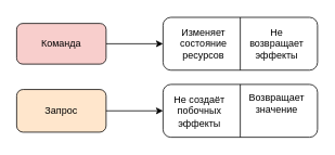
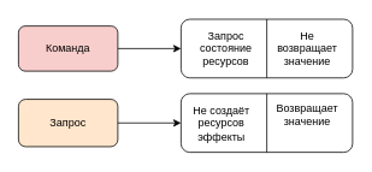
  <mxCell id="0" />
  <mxCell id="1" parent="0" />
  <mxCell id="2" value="" style="edgeStyle=orthogonalEdgeStyle;rounded=0;orthogonalLoop=1;jettySize=auto;html=1;" edge="1" parent="1" source="3" target="5"><mxGeometry relative="1" as="geometry" /></mxCell>
  <mxCell id="3" value="Команда" style="rounded=1;whiteSpace=wrap;html=1;fillColor=#f8cecc;" vertex="1" parent="1"><mxGeometry x="20" y="28" width="110" height="50" as="geometry" /></mxCell>
  <mxCell id="4" value="Запрос" style="rounded=1;whiteSpace=wrap;html=1;fillColor=#ffe6cc;" vertex="1" parent="1"><mxGeometry x="20" y="109.25" width="110" height="52.5" as="geometry" /></mxCell>
  <mxCell id="5" value="" style="whiteSpace=wrap;html=1;rounded=1;" vertex="1" parent="1"><mxGeometry x="200" y="20.5" width="190" height="65" as="geometry" /></mxCell>
  <mxCell id="6" value="" style="endArrow=none;html=1;entryX=0.5;entryY=0;entryDx=0;entryDy=0;exitX=0.5;exitY=1;exitDx=0;exitDy=0;" edge="1" parent="1" source="5" target="5"><mxGeometry width="50" height="50" relative="1" as="geometry"><mxPoint x="280" y="93" as="sourcePoint" /><mxPoint x="330" y="43" as="targetPoint" /></mxGeometry></mxCell>
- <mxCell id="7" value="Изменяет состояние ресурсов" style="text;html=1;strokeColor=none;fillColor=none;align=center;verticalAlign=middle;whiteSpace=wrap;rounded=0;" vertex="1" parent="1"><mxGeometry x="230" y="43" width="40" height="20" as="geometry" /></mxCell>
- <mxCell id="8" value="Не возвращает эффекты" style="text;html=1;strokeColor=none;fillColor=none;align=center;verticalAlign=middle;whiteSpace=wrap;rounded=0;" vertex="1" parent="1"><mxGeometry x="320" y="43" width="40" height="20" as="geometry" /></mxCell>
+ <mxCell id="7" value="Запрос состояние ресурсов" style="text;html=1;strokeColor=none;fillColor=none;align=center;verticalAlign=middle;whiteSpace=wrap;rounded=0;" vertex="1" parent="1"><mxGeometry x="230" y="43" width="40" height="20" as="geometry" /></mxCell>
+ <mxCell id="8" value="Не возвращает значение" style="text;html=1;strokeColor=none;fillColor=none;align=center;verticalAlign=middle;whiteSpace=wrap;rounded=0;" vertex="1" parent="1"><mxGeometry x="320" y="43" width="40" height="20" as="geometry" /></mxCell>
  <mxCell id="9" value="" style="edgeStyle=orthogonalEdgeStyle;rounded=0;orthogonalLoop=1;jettySize=auto;html=1;exitX=1;exitY=0.5;exitDx=0;exitDy=0;" edge="1" parent="1" target="10" source="4"><mxGeometry relative="1" as="geometry"><mxPoint x="150" y="165.5" as="sourcePoint" /></mxGeometry></mxCell>
  <mxCell id="10" value="" style="whiteSpace=wrap;html=1;rounded=1;" vertex="1" parent="1"><mxGeometry x="200" y="103" width="190" height="65" as="geometry" /></mxCell>
- <mxCell id="11" value="Не создаёт побочных эффекты" style="text;html=1;strokeColor=none;fillColor=none;align=center;verticalAlign=middle;whiteSpace=wrap;rounded=0;" vertex="1" parent="1"><mxGeometry x="210" y="125.5" width="70" height="20" as="geometry" /></mxCell>
+ <mxCell id="11" value="Не создаёт ресурсов эффекты" style="text;html=1;strokeColor=none;fillColor=none;align=center;verticalAlign=middle;whiteSpace=wrap;rounded=0;" vertex="1" parent="1"><mxGeometry x="210" y="125.5" width="70" height="20" as="geometry" /></mxCell>
  <mxCell id="12" value="Возвращает значение" style="text;html=1;strokeColor=none;fillColor=none;align=center;verticalAlign=middle;whiteSpace=wrap;rounded=0;" vertex="1" parent="1"><mxGeometry x="320" y="115.5" width="40" height="20" as="geometry" /></mxCell>
  <mxCell id="13" value="" style="endArrow=none;html=1;exitX=0.5;exitY=1;exitDx=0;exitDy=0;entryX=0.5;entryY=0;entryDx=0;entryDy=0;" edge="1" parent="1" source="10" target="10"><mxGeometry width="50" height="50" relative="1" as="geometry"><mxPoint x="340" y="205.5" as="sourcePoint" /><mxPoint x="370" y="205.5" as="targetPoint" /></mxGeometry></mxCell>
